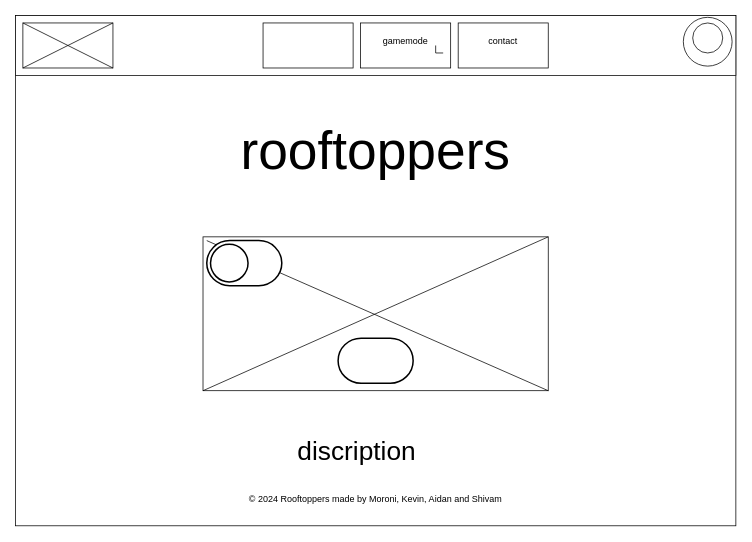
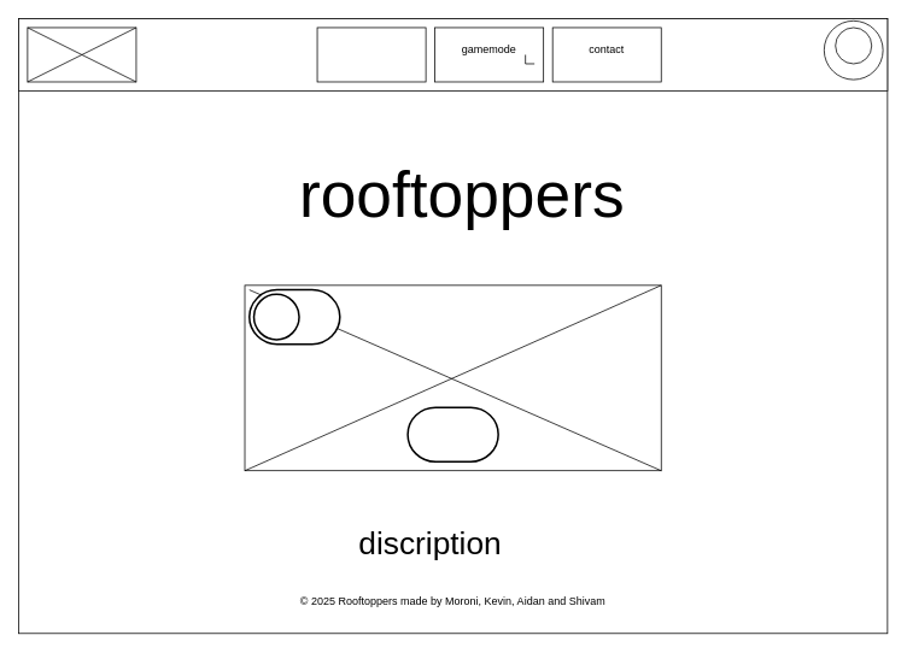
  <mxCell id="0" />
  <mxCell id="1" parent="0" />
  <mxCell id="2" value="" style="rounded=0;whiteSpace=wrap;html=1;" parent="1" vertex="1"><mxGeometry x="20" y="20" width="960" height="680" as="geometry" /></mxCell>
  <mxCell id="3" value="" style="rounded=0;whiteSpace=wrap;html=1;" parent="1" vertex="1"><mxGeometry x="20" y="20" width="960" height="80" as="geometry" /></mxCell>
  <mxCell id="4" value="" style="ellipse;whiteSpace=wrap;html=1;aspect=fixed;" parent="1" vertex="1"><mxGeometry x="910" y="22.5" width="65" height="65" as="geometry" /></mxCell>
  <mxCell id="5" value="" style="ellipse;whiteSpace=wrap;html=1;aspect=fixed;" parent="1" vertex="1"><mxGeometry x="922.5" y="30" width="40" height="40" as="geometry" /></mxCell>
  <mxCell id="6" value="" style="rounded=0;whiteSpace=wrap;html=1;" parent="1" vertex="1"><mxGeometry x="30" y="30" width="120" height="60" as="geometry" /></mxCell>
  <mxCell id="7" value="" style="endArrow=none;html=1;rounded=0;entryX=1;entryY=0;entryDx=0;entryDy=0;exitX=0;exitY=1;exitDx=0;exitDy=0;" parent="1" source="6" target="6" edge="1"><mxGeometry width="50" height="50" relative="1" as="geometry"><mxPoint x="460" y="360" as="sourcePoint" /><mxPoint x="510" y="310" as="targetPoint" /></mxGeometry></mxCell>
  <mxCell id="8" value="" style="endArrow=none;html=1;rounded=0;entryX=0;entryY=0;entryDx=0;entryDy=0;exitX=1;exitY=1;exitDx=0;exitDy=0;" parent="1" source="6" target="6" edge="1"><mxGeometry width="50" height="50" relative="1" as="geometry"><mxPoint x="210" y="350" as="sourcePoint" /><mxPoint x="260" y="300" as="targetPoint" /></mxGeometry></mxCell>
  <mxCell id="9" value="" style="rounded=0;whiteSpace=wrap;html=1;" parent="1" vertex="1"><mxGeometry x="350" y="30" width="120" height="60" as="geometry" /></mxCell>
  <mxCell id="10" value="" style="rounded=0;whiteSpace=wrap;html=1;" parent="1" vertex="1"><mxGeometry x="610" y="30" width="120" height="60" as="geometry" /></mxCell>
  <mxCell id="11" value="contact" style="text;html=1;align=center;verticalAlign=middle;whiteSpace=wrap;rounded=0;" parent="1" vertex="1"><mxGeometry x="530" y="40" width="60" height="30" as="geometry" /></mxCell>
  <mxCell id="12" value="" style="rounded=0;whiteSpace=wrap;html=1;" parent="1" vertex="1"><mxGeometry x="480" y="30" width="120" height="60" as="geometry" /></mxCell>
  <mxCell id="13" value="contact" style="text;html=1;align=center;verticalAlign=middle;whiteSpace=wrap;rounded=0;" parent="1" vertex="1"><mxGeometry x="640" y="40" width="60" height="30" as="geometry" /></mxCell>
  <mxCell id="14" value="" style="endArrow=none;html=1;rounded=0;" parent="1" edge="1"><mxGeometry width="50" height="50" relative="1" as="geometry"><mxPoint x="590" y="70" as="sourcePoint" /><mxPoint x="580" y="60" as="targetPoint" /><Array as="points"><mxPoint x="580" y="70" /></Array></mxGeometry></mxCell>
  <mxCell id="15" value="gamemode" style="text;html=1;align=center;verticalAlign=middle;whiteSpace=wrap;rounded=0;" parent="1" vertex="1"><mxGeometry x="510" y="40" width="60" height="30" as="geometry" /></mxCell>
- <mxCell id="16" value="rooftoppers" style="text;html=1;align=center;verticalAlign=middle;whiteSpace=wrap;rounded=0;flipV=0;flipH=1;fontSize=71;" parent="1" vertex="1"><mxGeometry x="170" y="130" width="660" height="140" as="geometry" /></mxCell>
+ <mxCell id="16" value="rooftoppers" style="text;html=1;align=center;verticalAlign=middle;whiteSpace=wrap;rounded=0;flipV=0;flipH=1;fontSize=71;" parent="1" vertex="1"><mxGeometry x="180" y="145" width="660" height="140" as="geometry" /></mxCell>
  <mxCell id="17" value="" style="rounded=0;whiteSpace=wrap;html=1;" parent="1" vertex="1"><mxGeometry x="270" y="315" width="460" height="205" as="geometry" /></mxCell>
  <mxCell id="18" value="" style="endArrow=none;html=1;rounded=0;exitX=0;exitY=1;exitDx=0;exitDy=0;entryX=1;entryY=0;entryDx=0;entryDy=0;" parent="1" source="17" target="17" edge="1"><mxGeometry width="50" height="50" relative="1" as="geometry"><mxPoint x="460" y="360" as="sourcePoint" /><mxPoint x="510" y="310" as="targetPoint" /></mxGeometry></mxCell>
  <mxCell id="19" value="discription" style="text;html=1;align=center;verticalAlign=middle;whiteSpace=wrap;rounded=0;fontSize=35;" parent="1" vertex="1"><mxGeometry x="250" y="565" width="450" height="70" as="geometry" /></mxCell>
- <mxCell id="20" value="© 2024 Rooftoppers made by Moroni, Kevin, Aidan and Shivam" style="text;html=1;align=center;verticalAlign=middle;whiteSpace=wrap;rounded=0;" parent="1" vertex="1"><mxGeometry x="295" y="650" width="410" height="30" as="geometry" /></mxCell>
+ <mxCell id="20" value="© 2025 Rooftoppers made by Moroni, Kevin, Aidan and Shivam" style="text;html=1;align=center;verticalAlign=middle;whiteSpace=wrap;rounded=0;" parent="1" vertex="1"><mxGeometry x="295" y="650" width="410" height="30" as="geometry" /></mxCell>
  <mxCell id="21" value="" style="endArrow=none;html=1;rounded=0;entryX=0;entryY=0;entryDx=0;entryDy=0;exitX=1;exitY=1;exitDx=0;exitDy=0;" parent="1" source="17" target="22" edge="1"><mxGeometry width="50" height="50" relative="1" as="geometry"><mxPoint x="730" y="520" as="sourcePoint" /><mxPoint x="270" y="315" as="targetPoint" /></mxGeometry></mxCell>
  <mxCell id="22" value="" style="strokeWidth=2;html=1;shape=mxgraph.flowchart.terminator;whiteSpace=wrap;" parent="1" vertex="1"><mxGeometry x="275" y="320" width="100" height="60" as="geometry" /></mxCell>
  <mxCell id="23" value="" style="strokeWidth=2;html=1;shape=mxgraph.flowchart.start_2;whiteSpace=wrap;verticalAlign=top;labelBackgroundColor=none;labelBorderColor=none;textShadow=0;fontColor=default;spacingTop=-1;" parent="1" vertex="1"><mxGeometry x="280" y="325" width="50" height="50" as="geometry" /></mxCell>
  <mxCell id="24" value="" style="strokeWidth=2;html=1;shape=mxgraph.flowchart.terminator;whiteSpace=wrap;" parent="1" vertex="1"><mxGeometry x="450" y="450" width="100" height="60" as="geometry" /></mxCell>
